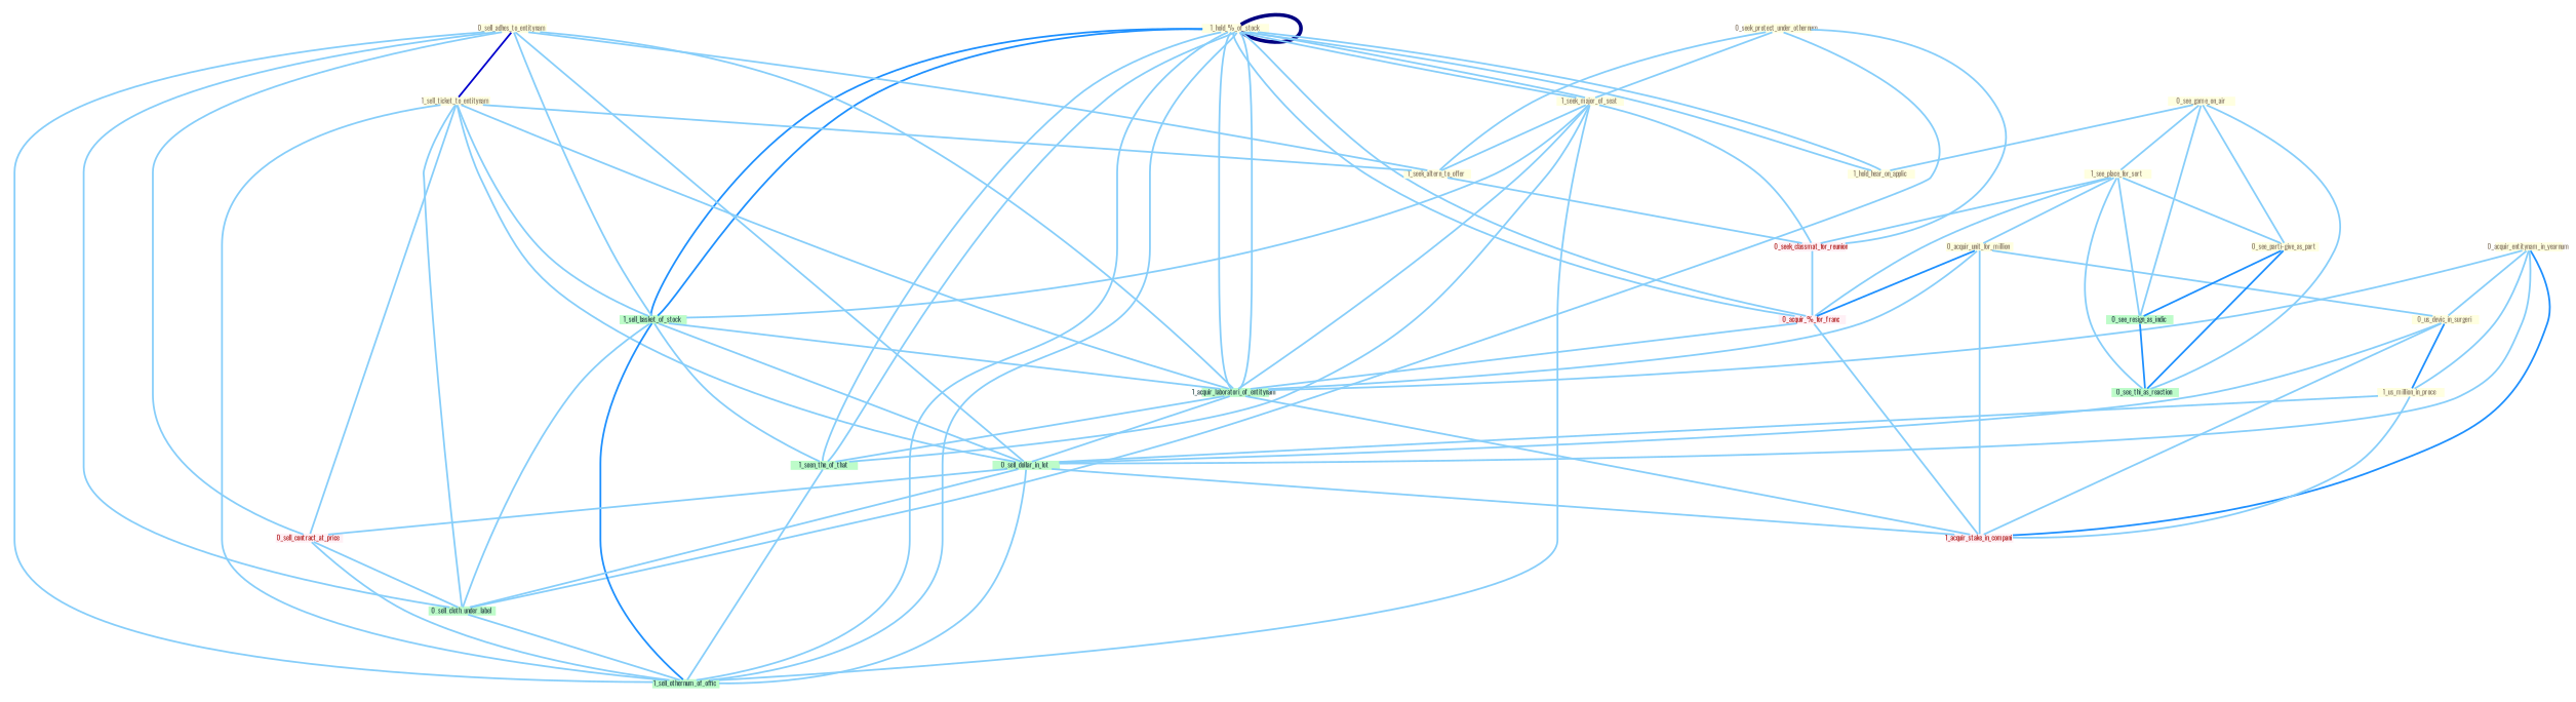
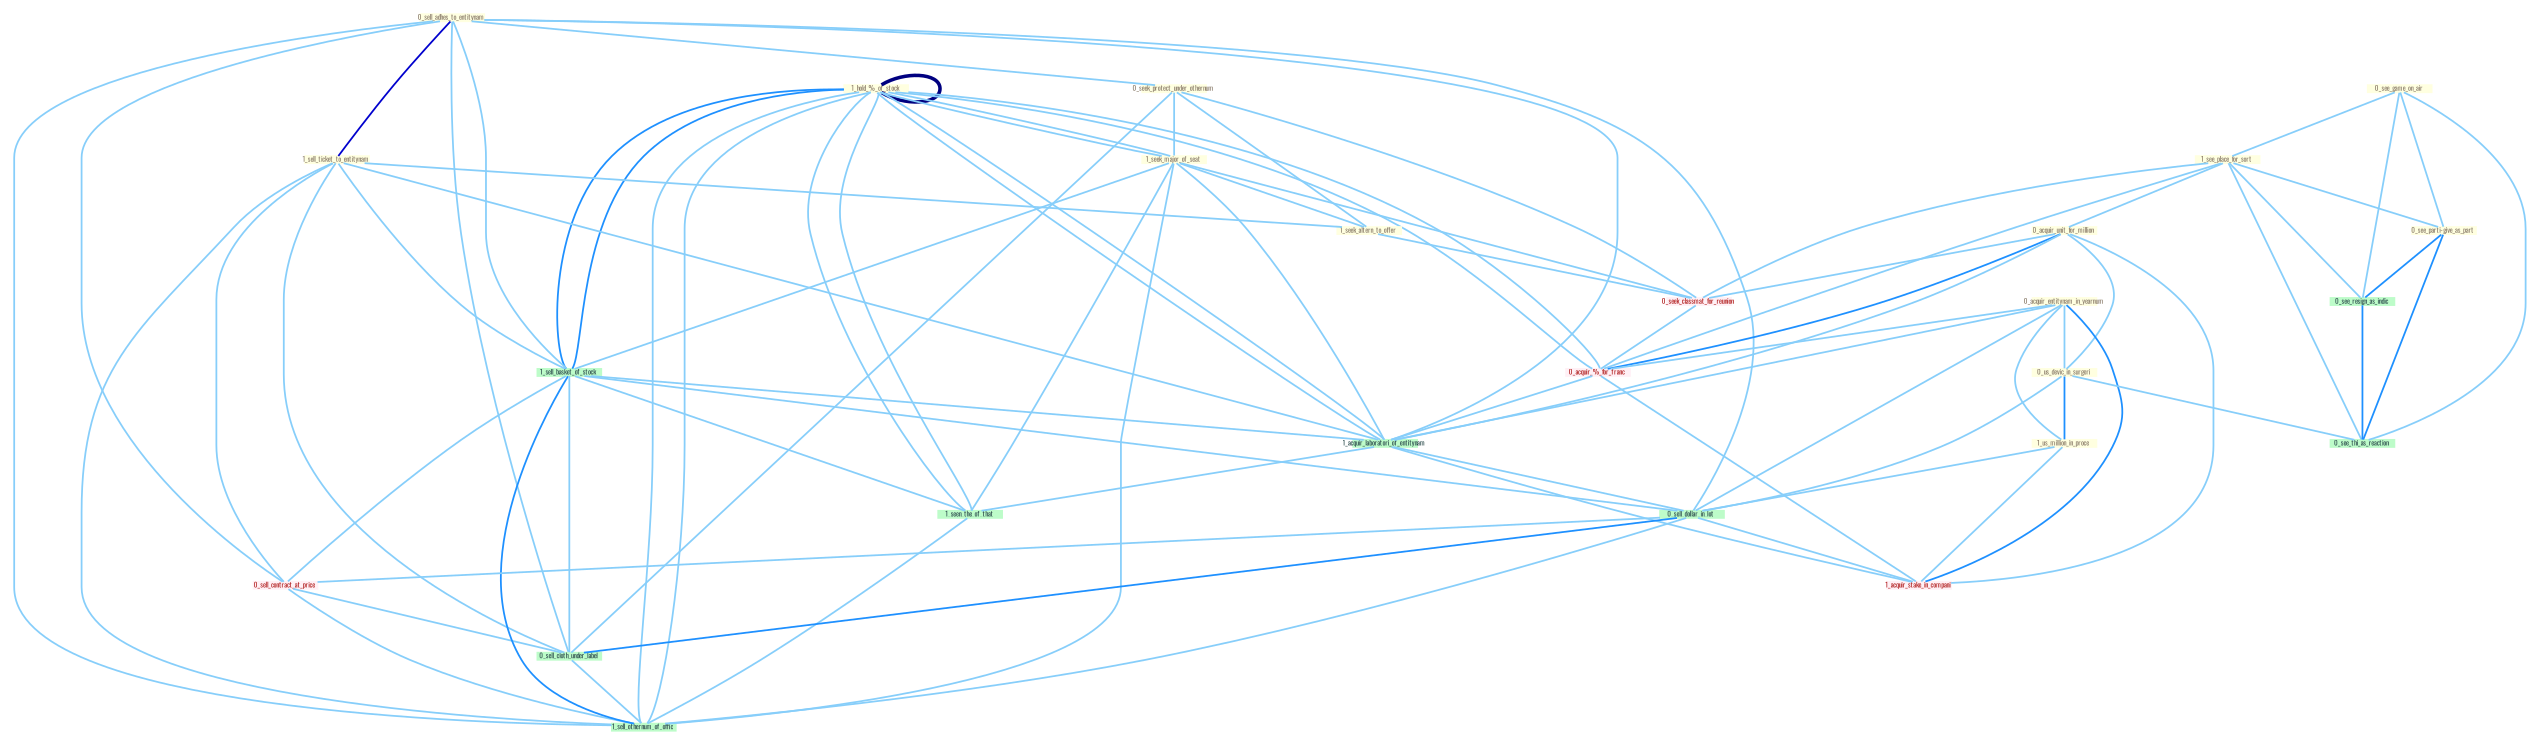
  graph {
    fontname=Oswald
    node [color="#ffffe0" fixedsize=true fontcolor="#8b7d6b" fontname=Oswald fontsize=4 shape=polygon style=filled]
    edge [color="#87cefa" fontname=Oswald w=1]
    "1_hold_%_of_stock " [height=.06 width=.5]
    "0_seek_protect_under_othernum " [height=.06 width=.5]
    "0_sell_adhes_to_entitynam " [height=.06 width=.5]
    "0_see_game_on_air " [height=.06 width=.5]
    "1_seek_major_of_seat " [height=.06 width=.5]
    "1_see_place_for_sort " [height=.06 width=.5]
    "1_sell_ticket_to_entitynam " [height=.06 width=.5]
    "0_acquir_unit_for_million " [height=.06 width=.5]
    "0_acquir_entitynam_in_yearnum " [height=.06 width=.5]
    "0_us_devic_in_surgeri " [height=.06 width=.5]
    "1_seek_altern_to_offer " [height=.06 width=.5]
    "1_us_million_in_proce " [height=.06 width=.5]
-   "1_hold_hear_on_applic " [height=.06 width=.5]
    "0_see_parti-give_as_part " [height=.06 width=.5]
    "0_seek_classmat_for_reunion " [color="#fff0f5" fontcolor="#b22222" height=.06 width=.5]
    "1_acquir_stake_in_compani " [color="#fff0f5" fontcolor="#b22222" height=.06 width=.5]
    "0_acquir_%_for_franc " [color="#fff0f5" fontcolor="#b22222" height=.06 width=.5]
    "0_sell_contract_at_price " [color="#fff0f5" fontcolor="#b22222" height=.06 width=.5]
    "1_sell_basket_of_stock " [color="#BDFCC9" fontcolor="#2f4f4f" height=.06 width=.5]
    "1_acquir_laboratori_of_entitynam " [color="#BDFCC9" fontcolor="#2f4f4f" height=.06 width=.5]
    "1_seen_the_of_that " [color="#BDFCC9" fontcolor="#2f4f4f" height=.06 width=.5]
    "1_sell_othernum_of_offic " [color="#BDFCC9" fontcolor="#2f4f4f" height=.06 width=.5]
    "0_sell_cloth_under_label " [color="#BDFCC9" fontcolor="#2f4f4f" height=.06 width=.5]
    "0_sell_dollar_in_lot " [color="#BDFCC9" fontcolor="#2f4f4f" height=.06 width=.5]
    "0_see_resign_as_indic " [color="#BDFCC9" fontcolor="#2f4f4f" height=.06 width=.5]
    "0_see_thi_as_reaction " [color="#BDFCC9" fontcolor="#2f4f4f" height=.06 width=.5]
    subgraph sub_1 {
      "1_hold_%_of_stock "
      "0_seek_protect_under_othernum "
      "0_sell_adhes_to_entitynam "
      "0_see_game_on_air "
      "1_seek_major_of_seat "
      "1_see_place_for_sort "
      "1_sell_ticket_to_entitynam "
      "0_acquir_unit_for_million "
      "0_acquir_entitynam_in_yearnum "
      "0_us_devic_in_surgeri "
      "1_seek_altern_to_offer "
      "1_us_million_in_proce "
-     "1_hold_hear_on_applic "
      "0_see_parti-give_as_part "
    }
    subgraph sub_2 {
      "0_seek_classmat_for_reunion "
      "1_acquir_stake_in_compani "
      "0_acquir_%_for_franc "
      "0_sell_contract_at_price "
    }
    "1_hold_%_of_stock " -- "1_hold_%_of_stock " [color="#000080" style=bold w=4]
    "1_hold_%_of_stock " -- "1_seek_major_of_seat "
    "1_hold_%_of_stock " -- "1_seek_major_of_seat "
-   "1_hold_%_of_stock " -- "1_hold_hear_on_applic "
-   "1_hold_%_of_stock " -- "1_hold_hear_on_applic "
    "1_hold_%_of_stock " -- "0_acquir_%_for_franc "
    "1_hold_%_of_stock " -- "0_acquir_%_for_franc "
    "1_hold_%_of_stock " -- "1_sell_basket_of_stock " [color="#1e90ff" w=2]
    "1_hold_%_of_stock " -- "1_sell_basket_of_stock " [color="#1e90ff" w=2]
    "1_hold_%_of_stock " -- "1_acquir_laboratori_of_entitynam "
    "1_hold_%_of_stock " -- "1_acquir_laboratori_of_entitynam "
    "1_hold_%_of_stock " -- "1_seen_the_of_that "
    "1_hold_%_of_stock " -- "1_seen_the_of_that "
    "1_hold_%_of_stock " -- "1_sell_othernum_of_offic "
    "1_hold_%_of_stock " -- "1_sell_othernum_of_offic "
    "0_seek_protect_under_othernum " -- "1_seek_major_of_seat "
    "0_seek_protect_under_othernum " -- "1_seek_altern_to_offer "
    "0_seek_protect_under_othernum " -- "0_seek_classmat_for_reunion "
    "0_seek_protect_under_othernum " -- "0_sell_cloth_under_label "
    "0_sell_adhes_to_entitynam " -- "1_sell_ticket_to_entitynam " [color="#0000cd" w=3]
-   "0_sell_adhes_to_entitynam " -- "1_seek_altern_to_offer "
+   "0_sell_adhes_to_entitynam " -- "0_seek_protect_under_othernum "
    "0_sell_adhes_to_entitynam " -- "0_sell_contract_at_price "
    "0_sell_adhes_to_entitynam " -- "1_sell_basket_of_stock "
    "0_sell_adhes_to_entitynam " -- "1_acquir_laboratori_of_entitynam "
    "0_sell_adhes_to_entitynam " -- "1_sell_othernum_of_offic "
    "0_sell_adhes_to_entitynam " -- "0_sell_cloth_under_label "
    "0_sell_adhes_to_entitynam " -- "0_sell_dollar_in_lot "
    "0_see_game_on_air " -- "1_see_place_for_sort "
-   "0_see_game_on_air " -- "1_hold_hear_on_applic "
    "0_see_game_on_air " -- "0_see_parti-give_as_part "
    "0_see_game_on_air " -- "0_see_resign_as_indic "
    "0_see_game_on_air " -- "0_see_thi_as_reaction "
    "1_seek_major_of_seat " -- "1_seek_altern_to_offer "
    "1_seek_major_of_seat " -- "0_seek_classmat_for_reunion "
    "1_seek_major_of_seat " -- "1_sell_basket_of_stock "
    "1_seek_major_of_seat " -- "1_acquir_laboratori_of_entitynam "
    "1_seek_major_of_seat " -- "1_seen_the_of_that "
    "1_seek_major_of_seat " -- "1_sell_othernum_of_offic "
    "1_see_place_for_sort " -- "0_acquir_unit_for_million "
    "1_see_place_for_sort " -- "0_see_parti-give_as_part "
    "1_see_place_for_sort " -- "0_seek_classmat_for_reunion "
    "1_see_place_for_sort " -- "0_acquir_%_for_franc "
    "1_see_place_for_sort " -- "0_see_resign_as_indic "
    "1_see_place_for_sort " -- "0_see_thi_as_reaction "
    "1_sell_ticket_to_entitynam " -- "1_seek_altern_to_offer "
    "1_sell_ticket_to_entitynam " -- "0_sell_contract_at_price "
    "1_sell_ticket_to_entitynam " -- "1_sell_basket_of_stock "
    "1_sell_ticket_to_entitynam " -- "1_acquir_laboratori_of_entitynam "
    "1_sell_ticket_to_entitynam " -- "1_sell_othernum_of_offic "
    "1_sell_ticket_to_entitynam " -- "0_sell_cloth_under_label "
-   "1_sell_ticket_to_entitynam " -- "0_sell_dollar_in_lot "
    "0_acquir_unit_for_million " -- "0_us_devic_in_surgeri "
+   "0_acquir_unit_for_million " -- "0_seek_classmat_for_reunion "
    "0_acquir_unit_for_million " -- "1_acquir_stake_in_compani "
    "0_acquir_unit_for_million " -- "0_acquir_%_for_franc " [color="#1e90ff" w=2]
    "0_acquir_unit_for_million " -- "1_acquir_laboratori_of_entitynam "
    "0_acquir_entitynam_in_yearnum " -- "0_us_devic_in_surgeri "
    "0_acquir_entitynam_in_yearnum " -- "1_us_million_in_proce "
    "0_acquir_entitynam_in_yearnum " -- "1_acquir_stake_in_compani " [color="#1e90ff" w=2]
+   "0_acquir_entitynam_in_yearnum " -- "0_acquir_%_for_franc "
    "0_acquir_entitynam_in_yearnum " -- "1_acquir_laboratori_of_entitynam "
    "0_acquir_entitynam_in_yearnum " -- "0_sell_dollar_in_lot "
    "0_us_devic_in_surgeri " -- "1_us_million_in_proce " [color="#1e90ff" w=2]
-   "0_us_devic_in_surgeri " -- "1_acquir_stake_in_compani "
+   "0_us_devic_in_surgeri " -- "0_see_thi_as_reaction "
    "0_us_devic_in_surgeri " -- "0_sell_dollar_in_lot "
    "1_seek_altern_to_offer " -- "0_seek_classmat_for_reunion "
    "1_us_million_in_proce " -- "1_acquir_stake_in_compani "
    "1_us_million_in_proce " -- "0_sell_dollar_in_lot "
    "0_see_parti-give_as_part " -- "0_see_resign_as_indic " [color="#1e90ff" w=2]
    "0_see_parti-give_as_part " -- "0_see_thi_as_reaction " [color="#1e90ff" w=2]
    "0_seek_classmat_for_reunion " -- "0_acquir_%_for_franc "
    "1_acquir_stake_in_compani " -- "0_acquir_%_for_franc "
    "1_acquir_stake_in_compani " -- "1_acquir_laboratori_of_entitynam "
    "0_acquir_%_for_franc " -- "1_acquir_laboratori_of_entitynam "
    "0_sell_contract_at_price " -- "1_sell_othernum_of_offic "
    "0_sell_contract_at_price " -- "0_sell_cloth_under_label "
+   "1_sell_basket_of_stock " -- "0_sell_contract_at_price "
    "1_sell_basket_of_stock " -- "1_acquir_laboratori_of_entitynam "
    "1_sell_basket_of_stock " -- "1_seen_the_of_that "
    "1_sell_basket_of_stock " -- "1_sell_othernum_of_offic " [color="#1e90ff" w=2]
    "1_sell_basket_of_stock " -- "0_sell_cloth_under_label "
    "1_sell_basket_of_stock " -- "0_sell_dollar_in_lot "
    "1_acquir_laboratori_of_entitynam " -- "1_seen_the_of_that "
    "1_acquir_laboratori_of_entitynam " -- "0_sell_dollar_in_lot "
    "1_seen_the_of_that " -- "1_sell_othernum_of_offic "
    "0_sell_cloth_under_label " -- "1_sell_othernum_of_offic "
    "0_sell_dollar_in_lot " -- "1_acquir_stake_in_compani "
    "0_sell_dollar_in_lot " -- "0_sell_contract_at_price "
    "0_sell_dollar_in_lot " -- "1_sell_othernum_of_offic "
-   "0_sell_dollar_in_lot " -- "0_sell_cloth_under_label "
+   "0_sell_dollar_in_lot " -- "0_sell_cloth_under_label " [color="#1e90ff"]
    "0_see_resign_as_indic " -- "0_see_thi_as_reaction " [color="#1e90ff" w=2]
  }
